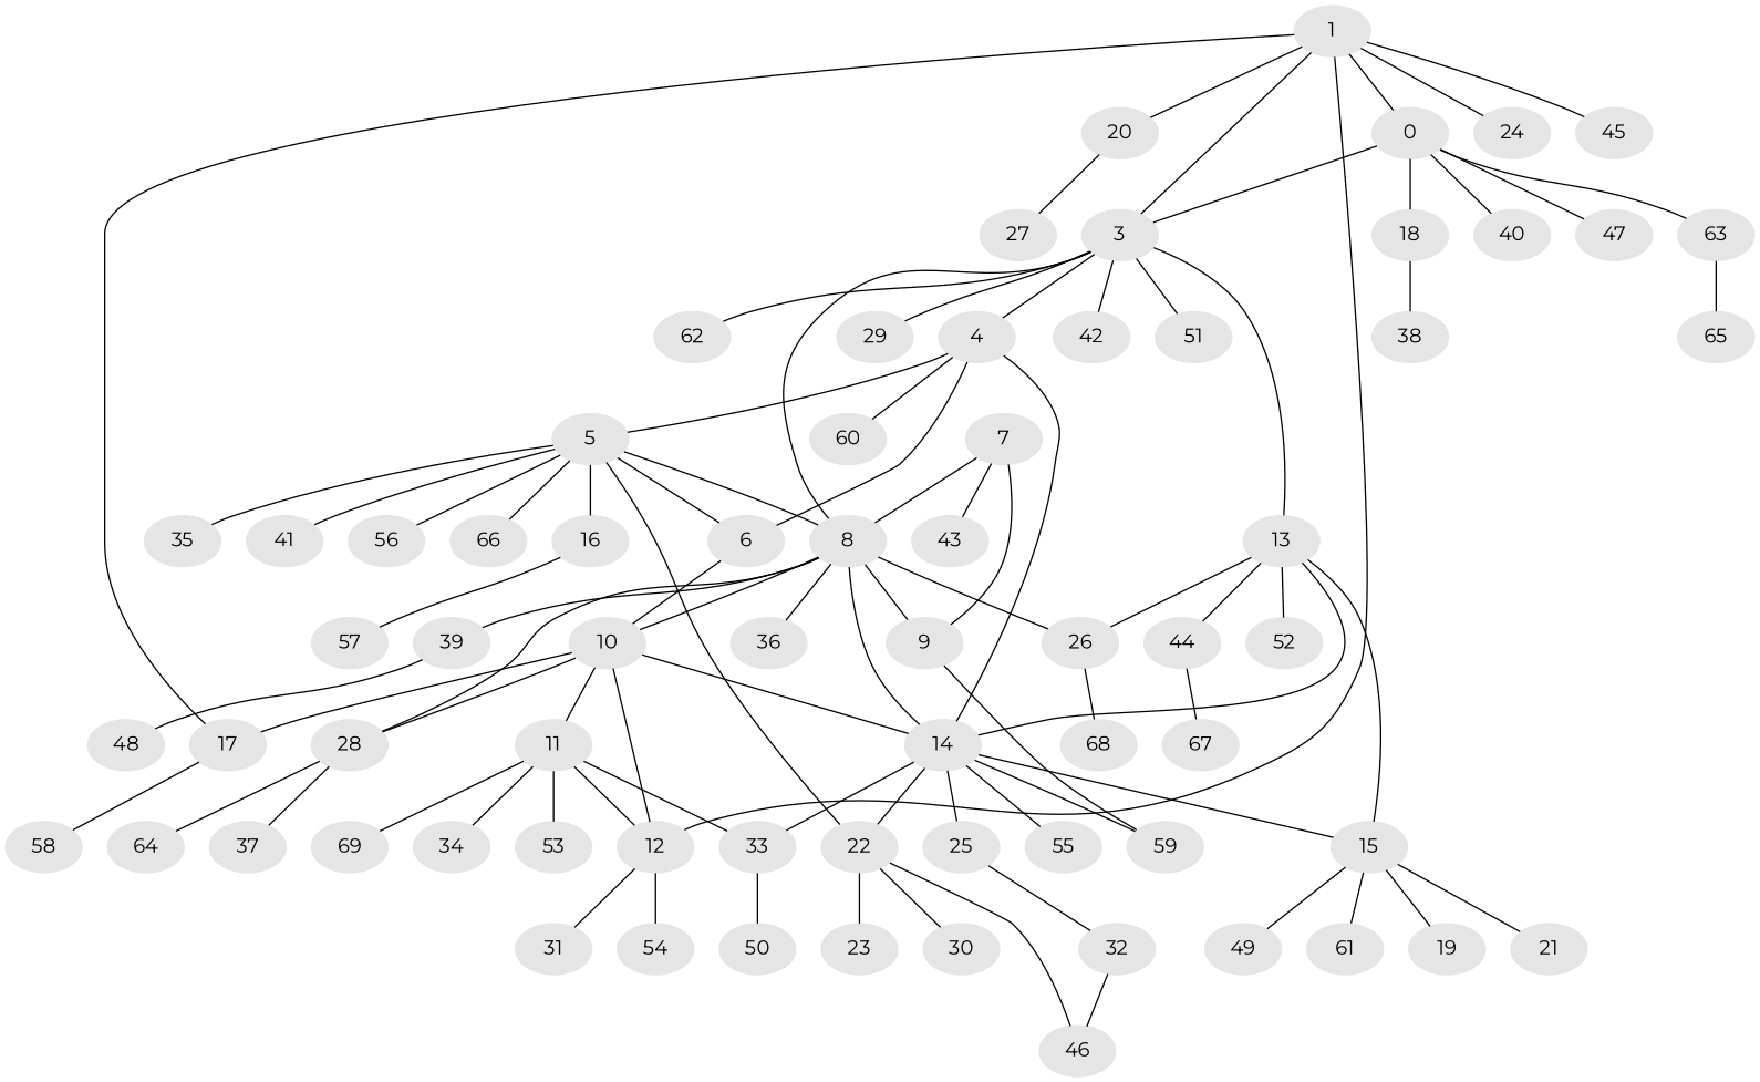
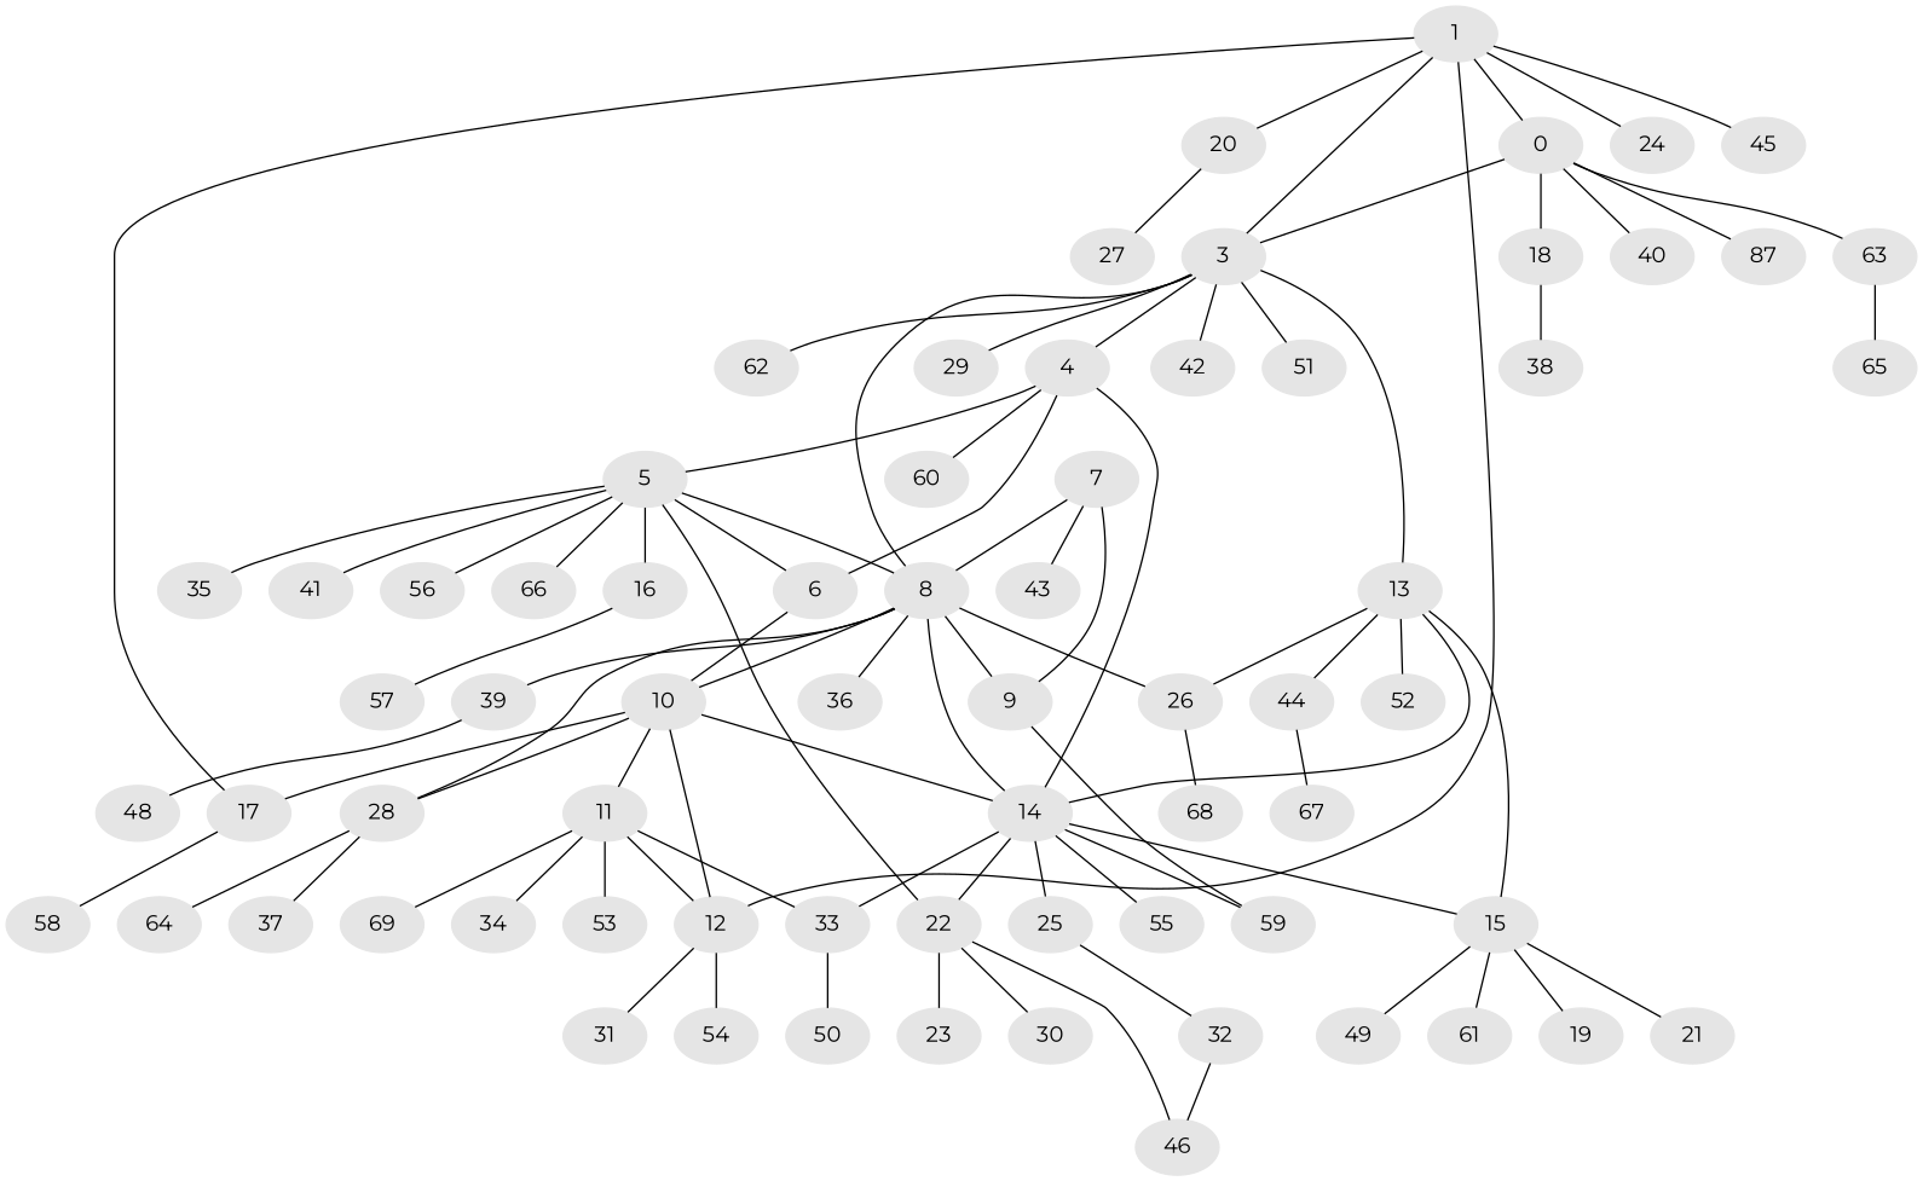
  graph {
    fontname=Montserrat
    node [color=gray90 fontname=Montserrat style=filled]
    edge [fontname=Montserrat]
    n1 [label=0]
    1
    3
    12
    17
    20
    24
    45
    18
    40
-   47
+   47 [label=87]
    63
    4
    8
    13
    29
    42
    51
    62
    31
    54
    58
    27
    38
    65
    5
    6
    14
    60
    10
    9
    26
    28
    36
    39
    15
    44
    52
    16
    22
    35
    41
    56
    66
    59
    33
    25
    55
    57
    23
    30
    46
    11
    7
    43
    68
    37
    64
    48
    34
    53
    69
    50
    19
    21
    49
    61
    67
    32
    n1 -- 3
    n1 -- 18
    n1 -- 40
    n1 -- 47
    n1 -- 63
    1 -- n1
    1 -- 3
    1 -- 12
    1 -- 17
    1 -- 20
    1 -- 24
    1 -- 45
    3 -- 4
    3 -- 8
    3 -- 13
    3 -- 29
    3 -- 42
    3 -- 51
    3 -- 62
    12 -- 31
    12 -- 54
    17 -- 58
    20 -- 27
    18 -- 38
    63 -- 65
    4 -- 5
    4 -- 6
    4 -- 14
    4 -- 60
    8 -- 14
    8 -- 10
    8 -- 9
    8 -- 26
    8 -- 28
    8 -- 36
    8 -- 39
    13 -- 14
    13 -- 26
    13 -- 15
    13 -- 44
    13 -- 52
    5 -- 8
    5 -- 6
    5 -- 16
    5 -- 22
    5 -- 35
    5 -- 41
    5 -- 56
    5 -- 66
    6 -- 10
    14 -- 15
    14 -- 22
    14 -- 59
    14 -- 33
    14 -- 25
    14 -- 55
    10 -- 12
    10 -- 17
    10 -- 14
    10 -- 28
    10 -- 11
    9 -- 59
    26 -- 68
    28 -- 37
    28 -- 64
    39 -- 48
    15 -- 19
    15 -- 21
    15 -- 49
    15 -- 61
    44 -- 67
    16 -- 57
    22 -- 23
    22 -- 30
    22 -- 46
    33 -- 50
    25 -- 32
    11 -- 12
    11 -- 33
    11 -- 34
    11 -- 53
    11 -- 69
    7 -- 8
    7 -- 9
    7 -- 43
    32 -- 46
  }
